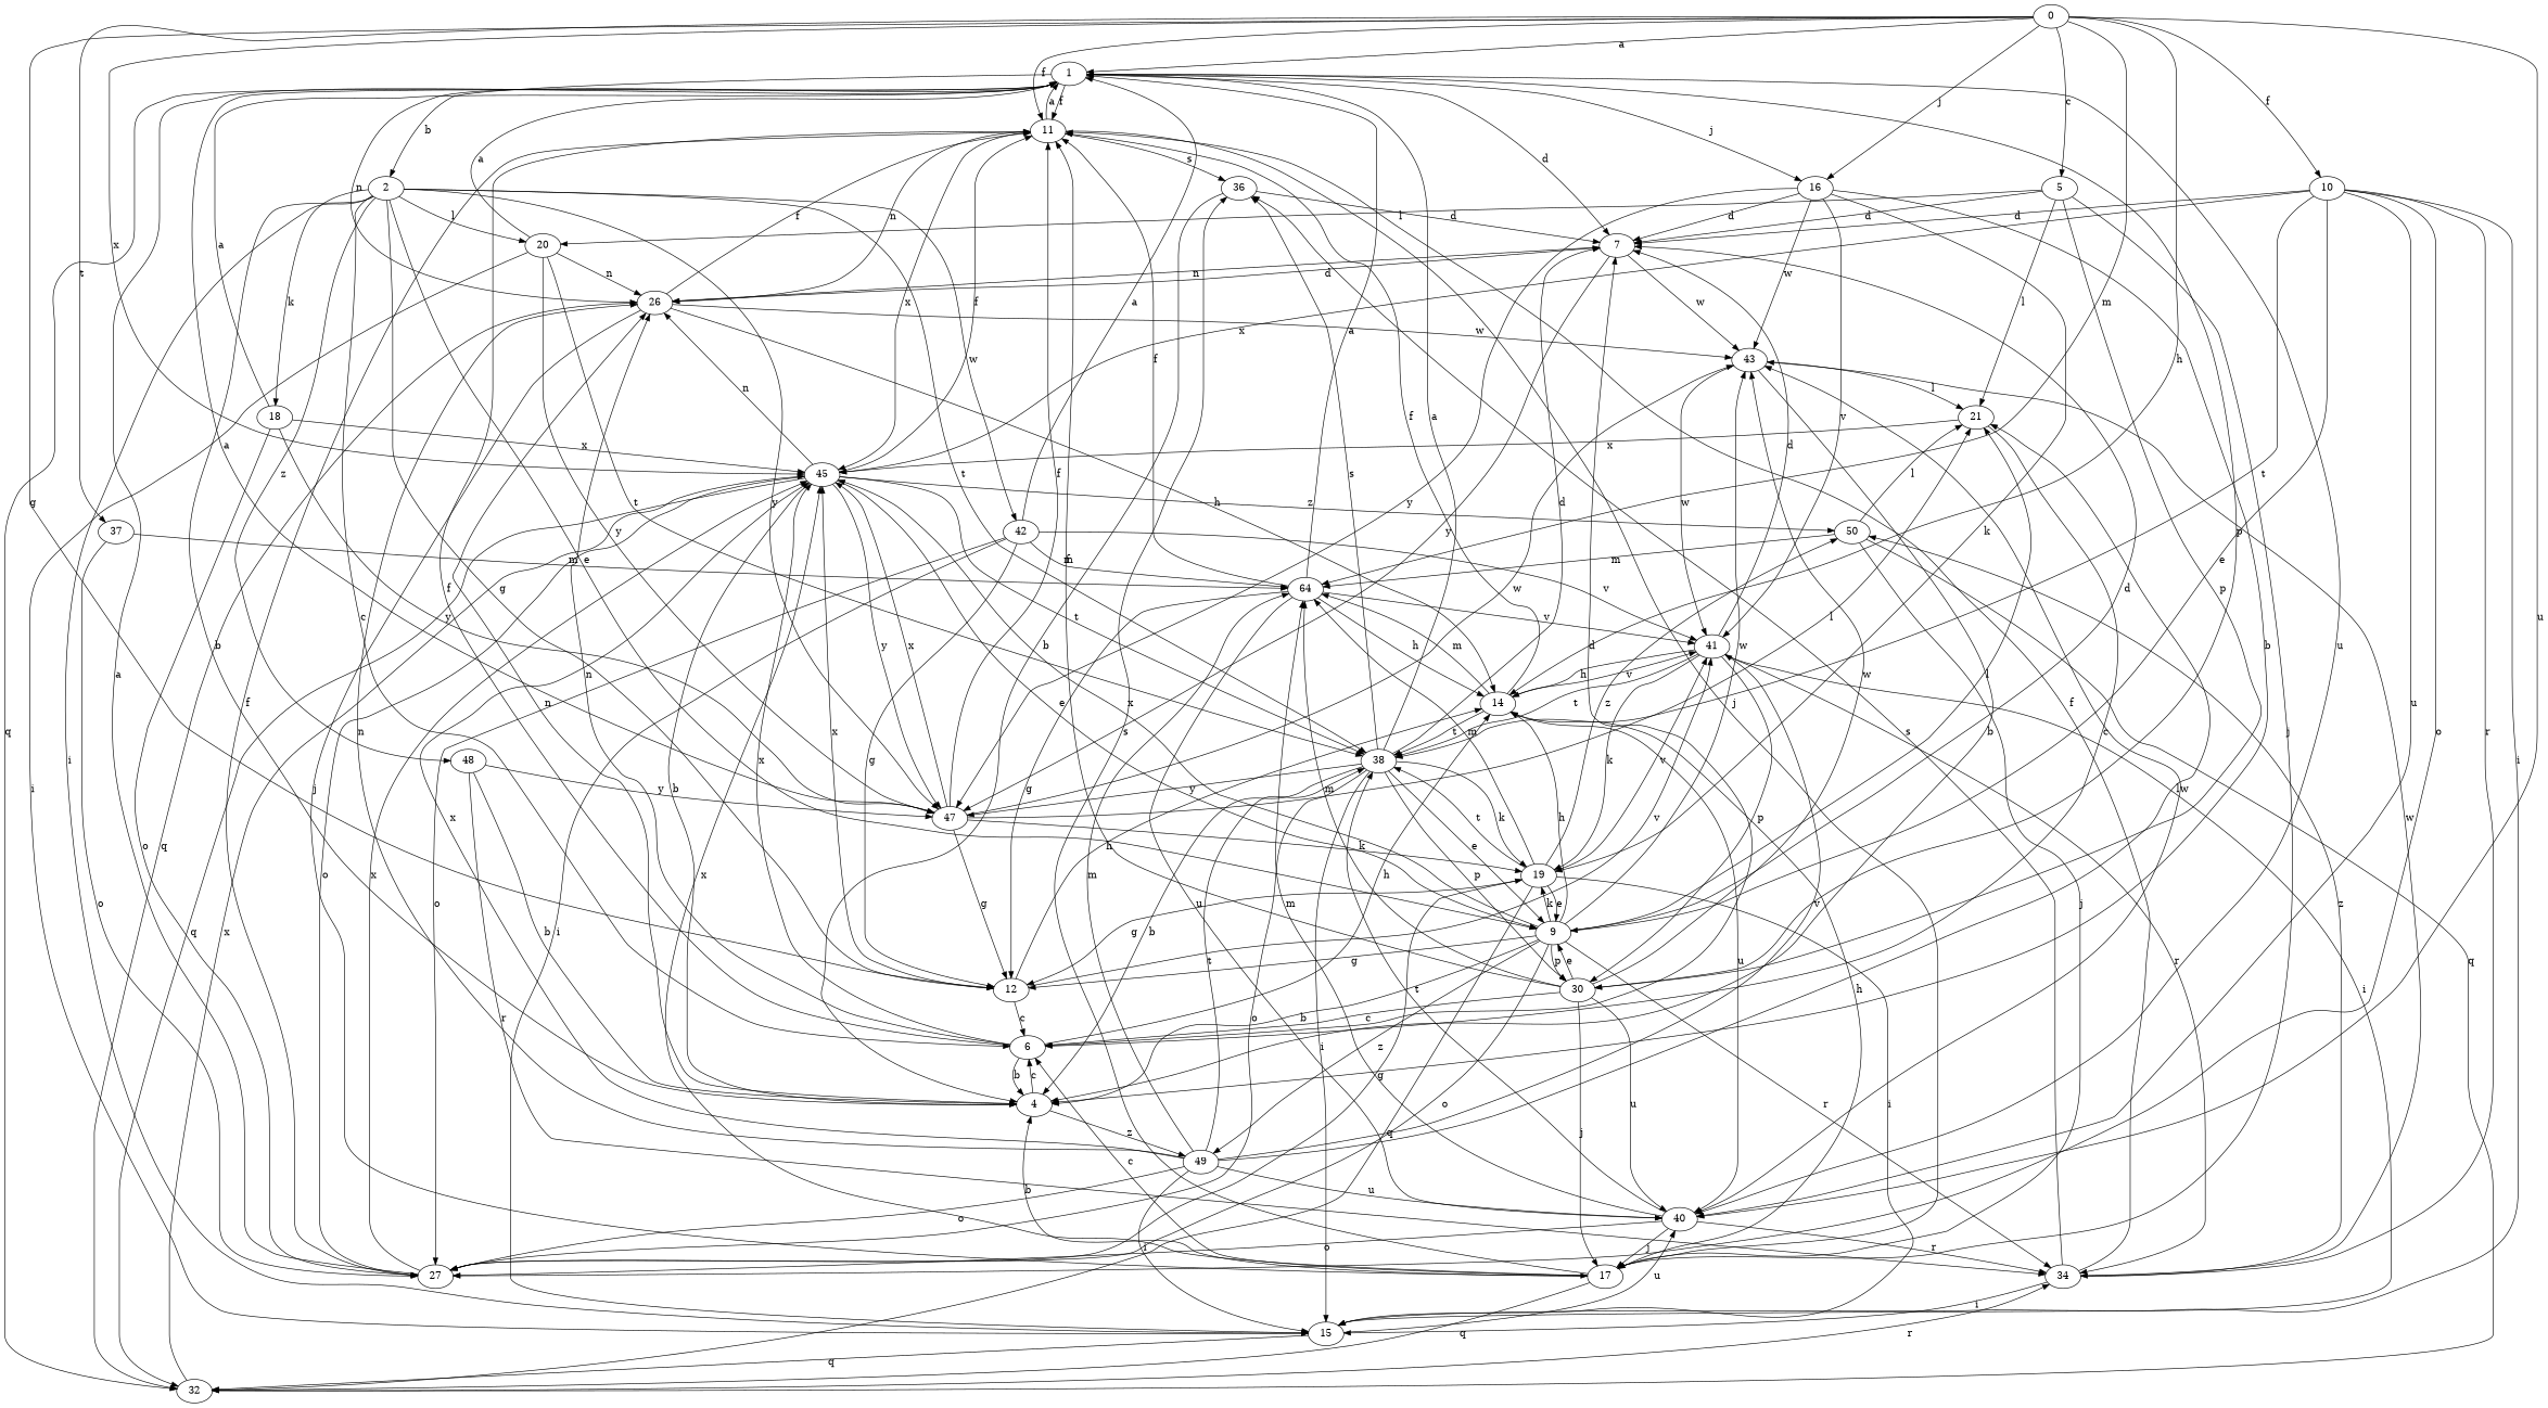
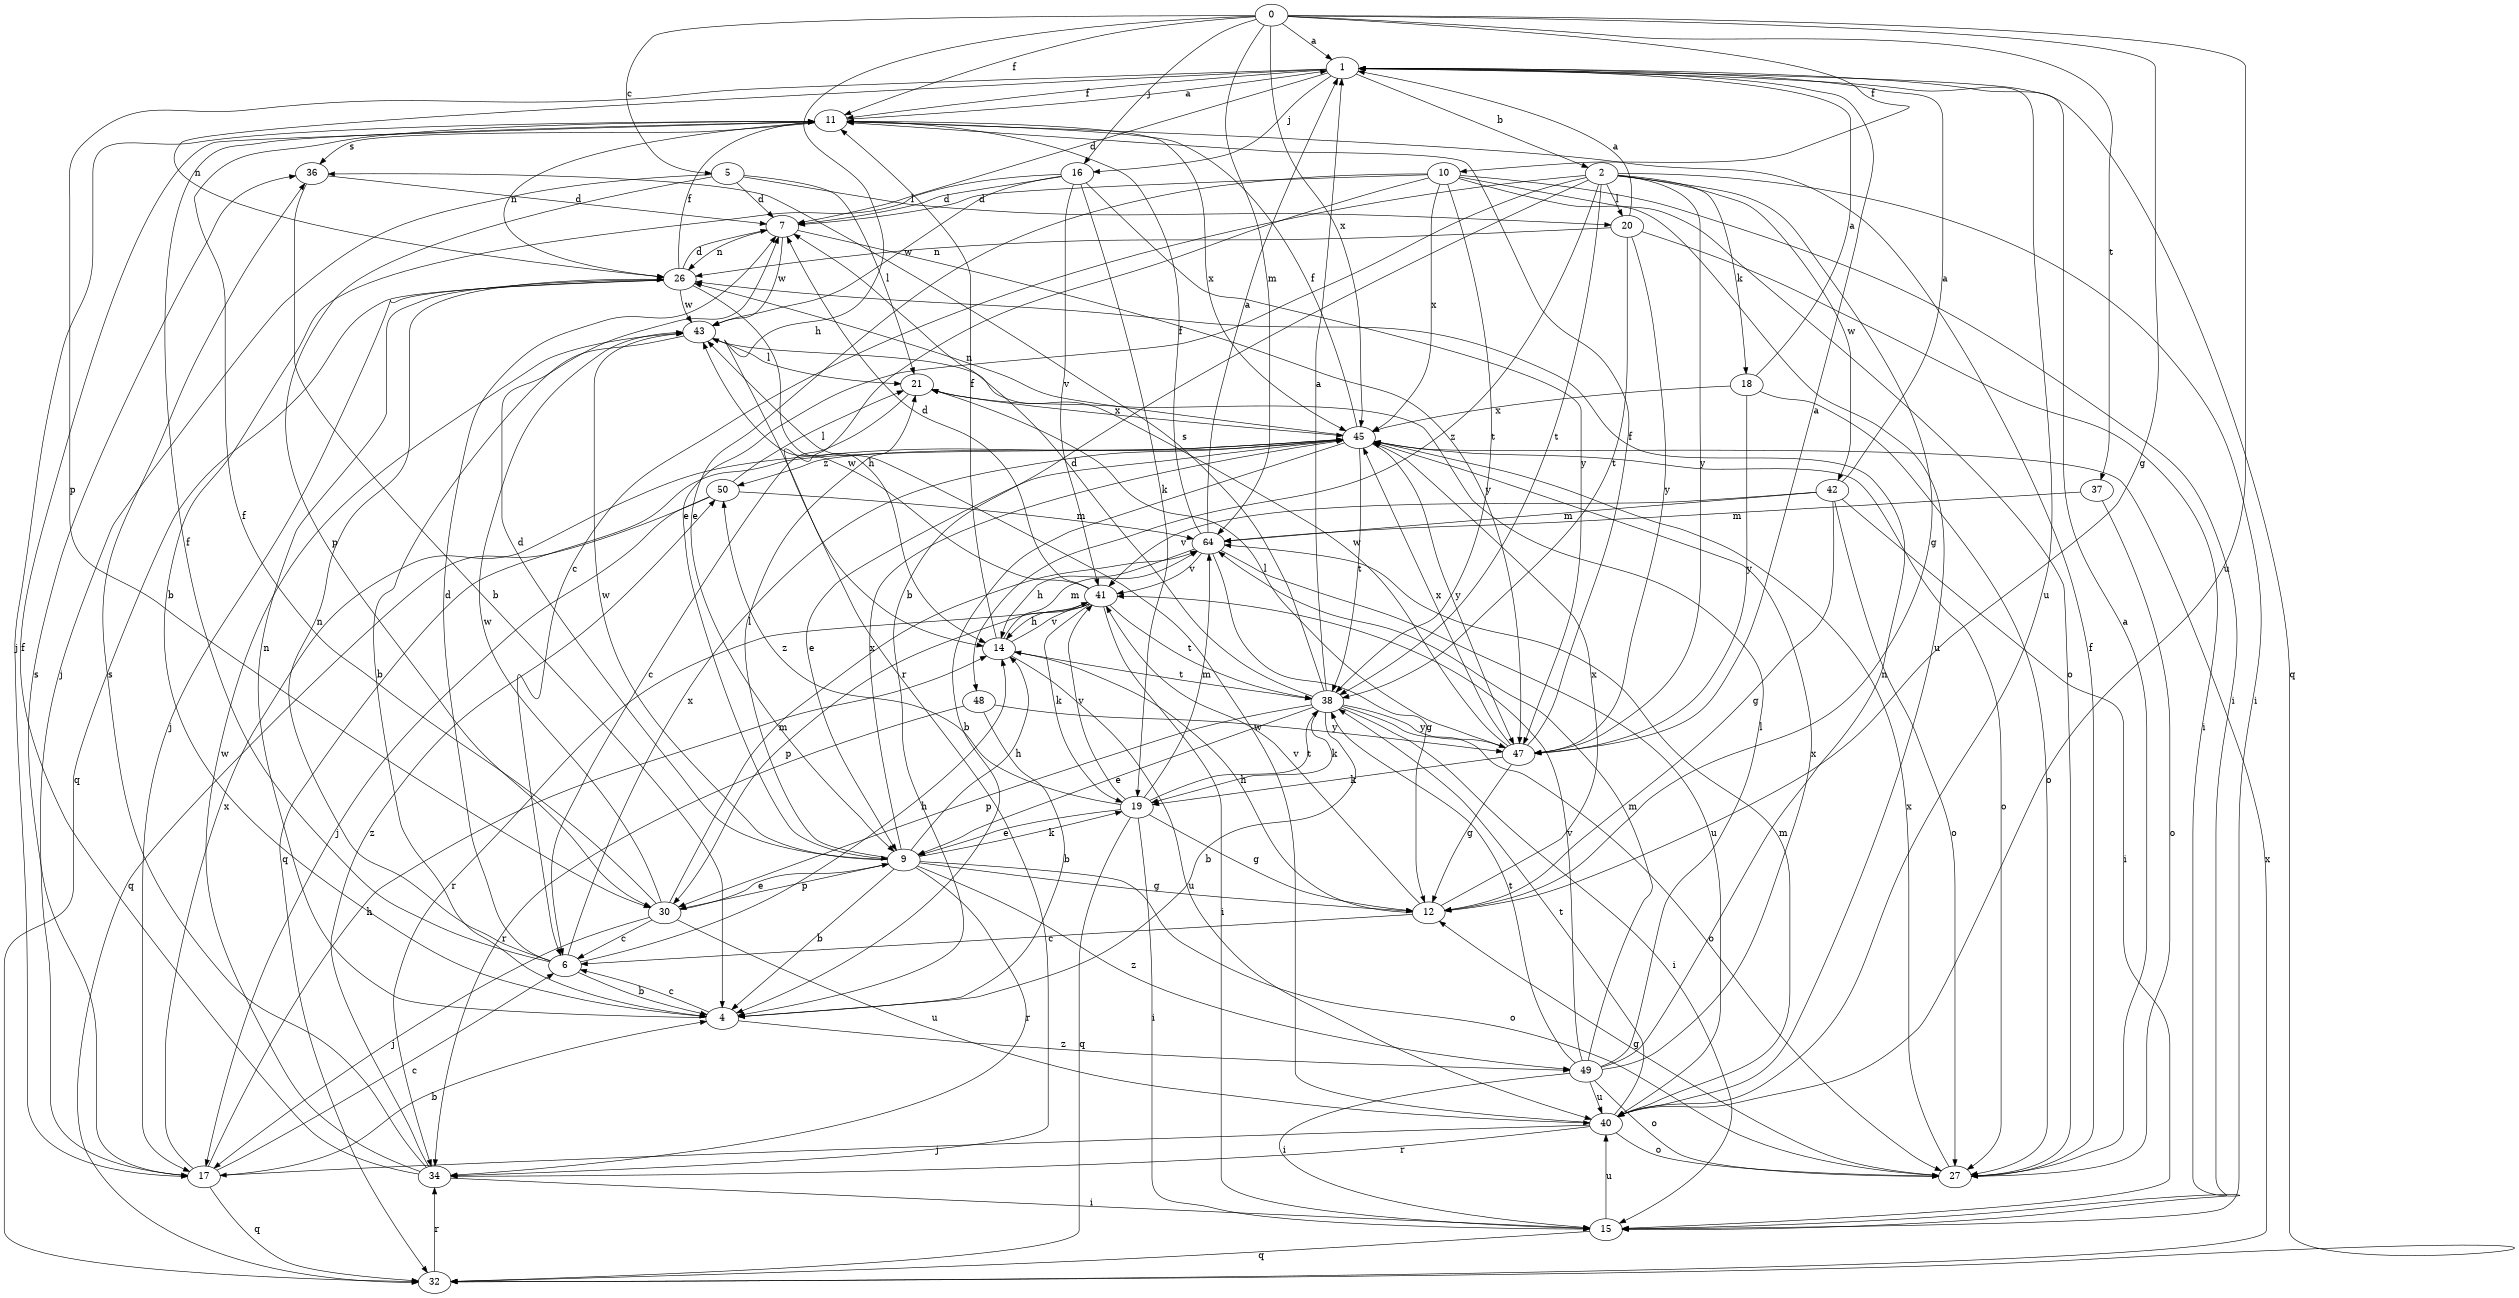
  strict digraph {
    0
    1
    5
    10
    11
    12
    14
    16
    n9 [label=64]
    37
    40
    45
    2
    7
    26
    30
    32
    20
    17
    21
    9
    15
    38
    27
    34
    36
    6
    41
    4
    47
    43
    19
    50
    18
    42
    48
    49
    0 -> 1 [label=a]
    0 -> 5 [label=c]
    0 -> 10 [label=f]
    0 -> 11 [label=f]
    0 -> 12 [label=g]
    0 -> 14 [label=h]
    0 -> 16 [label=j]
    0 -> n9 [label=m]
    0 -> 37 [label=t]
    0 -> 40 [label=u]
    0 -> 45 [label=x]
    1 -> 11 [label=f]
    1 -> 16 [label=j]
    1 -> 40 [label=u]
    1 -> 2 [label=b]
    1 -> 7 [label=d]
    1 -> 26 [label=n]
    1 -> 30 [label=p]
    1 -> 32 [label=q]
    5 -> 7 [label=d]
    5 -> 30 [label=p]
    5 -> 20 [label=l]
    5 -> 17 [label=j]
    5 -> 21 [label=l]
    10 -> 40 [label=u]
    10 -> 45 [label=x]
    10 -> 7 [label=d]
    10 -> 9 [label=e]
    10 -> 15 [label=i]
    10 -> 38 [label=t]
    10 -> 27 [label=o]
    10 -> 34 [label=r]
    11 -> 1 [label=a]
    11 -> 45 [label=x]
    11 -> 26 [label=n]
    11 -> 17 [label=j]
    11 -> 36 [label=s]
    12 -> 14 [label=h]
    12 -> 45 [label=x]
    12 -> 6 [label=c]
    12 -> 41 [label=v]
    14 -> 11 [label=f]
    14 -> n9 [label=m]
    14 -> 40 [label=u]
    14 -> 38 [label=t]
    14 -> 41 [label=v]
    16 -> 7 [label=d]
    16 -> 41 [label=v]
    16 -> 4 [label=b]
    16 -> 47 [label=y]
    16 -> 43 [label=w]
    16 -> 19 [label=k]
    n9 -> 1 [label=a]
    n9 -> 11 [label=f]
    n9 -> 12 [label=g]
    n9 -> 14 [label=h]
    n9 -> 40 [label=u]
    n9 -> 41 [label=v]
    37 -> n9 [label=m]
    37 -> 27 [label=o]
    40 -> n9 [label=m]
    40 -> 17 [label=j]
    40 -> 38 [label=t]
    40 -> 27 [label=o]
    40 -> 34 [label=r]
    40 -> 43 [label=w]
    45 -> 11 [label=f]
    45 -> 26 [label=n]
    45 -> 32 [label=q]
    45 -> 9 [label=e]
    45 -> 38 [label=t]
    45 -> 27 [label=o]
    45 -> 4 [label=b]
    45 -> 47 [label=y]
    45 -> 50 [label=z]
    2 -> 12 [label=g]
    2 -> 20 [label=l]
    2 -> 9 [label=e]
    2 -> 15 [label=i]
    2 -> 38 [label=t]
    2 -> 6 [label=c]
    2 -> 4 [label=b]
    2 -> 47 [label=y]
    2 -> 18 [label=k]
    2 -> 42 [label=w]
    2 -> 48 [label=z]
    7 -> 26 [label=n]
    7 -> 47 [label=y]
    7 -> 43 [label=w]
    26 -> 11 [label=f]
    26 -> 14 [label=h]
    26 -> 7 [label=d]
    26 -> 32 [label=q]
    26 -> 17 [label=j]
    26 -> 43 [label=w]
    30 -> 11 [label=f]
    30 -> n9 [label=m]
    30 -> 40 [label=u]
    30 -> 17 [label=j]
    30 -> 9 [label=e]
    30 -> 6 [label=c]
    30 -> 43 [label=w]
    32 -> 45 [label=x]
    32 -> 34 [label=r]
    20 -> 1 [label=a]
    20 -> 26 [label=n]
    20 -> 15 [label=i]
    20 -> 38 [label=t]
    20 -> 47 [label=y]
    17 -> 14 [label=h]
    17 -> 45 [label=x]
    17 -> 32 [label=q]
    17 -> 36 [label=s]
    17 -> 6 [label=c]
    17 -> 4 [label=b]
    21 -> 45 [label=x]
    21 -> 6 [label=c]
    9 -> 12 [label=g]
    9 -> 14 [label=h]
    9 -> 45 [label=x]
    9 -> 7 [label=d]
    9 -> 30 [label=p]
    9 -> 21 [label=l]
    9 -> 27 [label=o]
    9 -> 34 [label=r]
    9 -> 4 [label=b]
    9 -> 43 [label=w]
    9 -> 19 [label=k]
    9 -> 49 [label=z]
    15 -> 40 [label=u]
    15 -> 32 [label=q]
    38 -> 1 [label=a]
    38 -> 7 [label=d]
    38 -> 30 [label=p]
    38 -> 9 [label=e]
    38 -> 15 [label=i]
    38 -> 27 [label=o]
    38 -> 36 [label=s]
    38 -> 4 [label=b]
    38 -> 47 [label=y]
    38 -> 19 [label=k]
    27 -> 1 [label=a]
    27 -> 11 [label=f]
-   27 -> 19 [label=g]
+   27 -> 12 [label=g]
    27 -> 45 [label=x]
    34 -> 11 [label=f]
    34 -> 15 [label=i]
    34 -> 36 [label=s]
    34 -> 43 [label=w]
    34 -> 50 [label=z]
    36 -> 7 [label=d]
    36 -> 4 [label=b]
    6 -> 11 [label=f]
    6 -> 14 [label=h]
    6 -> 45 [label=x]
    6 -> 7 [label=d]
    6 -> 26 [label=n]
    6 -> 4 [label=b]
    41 -> 14 [label=h]
    41 -> 7 [label=d]
    41 -> 30 [label=p]
    41 -> 15 [label=i]
    41 -> 38 [label=t]
    41 -> 34 [label=r]
-   43 -> 41 [label=w]
+   41 -> 43 [label=w]
    41 -> 19 [label=k]
    4 -> 26 [label=n]
    4 -> 6 [label=c]
    4 -> 49 [label=z]
    47 -> 1 [label=a]
    47 -> 11 [label=f]
    47 -> 12 [label=g]
    47 -> 45 [label=x]
    47 -> 21 [label=l]
    47 -> 43 [label=w]
    47 -> 19 [label=k]
    43 -> 21 [label=l]
    43 -> 4 [label=b]
    19 -> 12 [label=g]
    19 -> n9 [label=m]
    19 -> 32 [label=q]
    19 -> 9 [label=e]
    19 -> 15 [label=i]
    19 -> 38 [label=t]
    19 -> 41 [label=v]
    19 -> 50 [label=z]
    50 -> n9 [label=m]
    50 -> 32 [label=q]
    50 -> 17 [label=j]
    50 -> 21 [label=l]
    18 -> 1 [label=a]
    18 -> 45 [label=x]
    18 -> 27 [label=o]
    18 -> 47 [label=y]
    42 -> 1 [label=a]
    42 -> 12 [label=g]
    42 -> n9 [label=m]
    42 -> 15 [label=i]
    42 -> 27 [label=o]
    42 -> 41 [label=v]
    48 -> 34 [label=r]
    48 -> 4 [label=b]
    48 -> 47 [label=y]
    49 -> n9 [label=m]
    49 -> 40 [label=u]
    49 -> 45 [label=x]
    49 -> 26 [label=n]
    49 -> 21 [label=l]
    49 -> 15 [label=i]
    49 -> 38 [label=t]
    49 -> 27 [label=o]
    49 -> 41 [label=v]
  }
